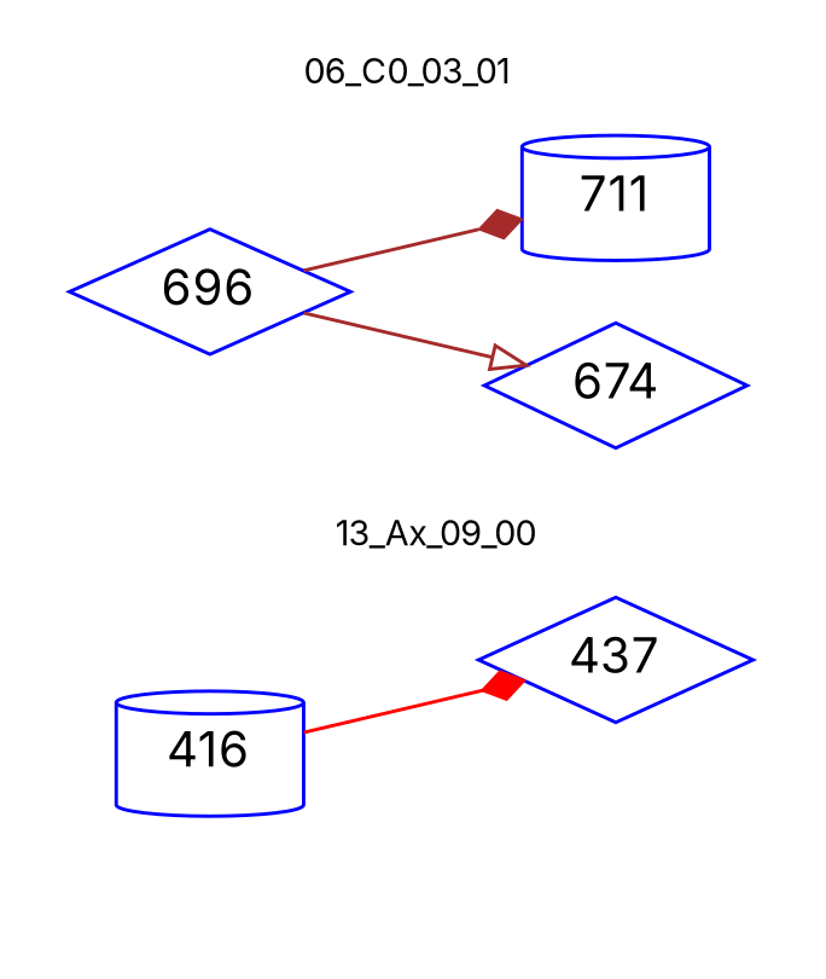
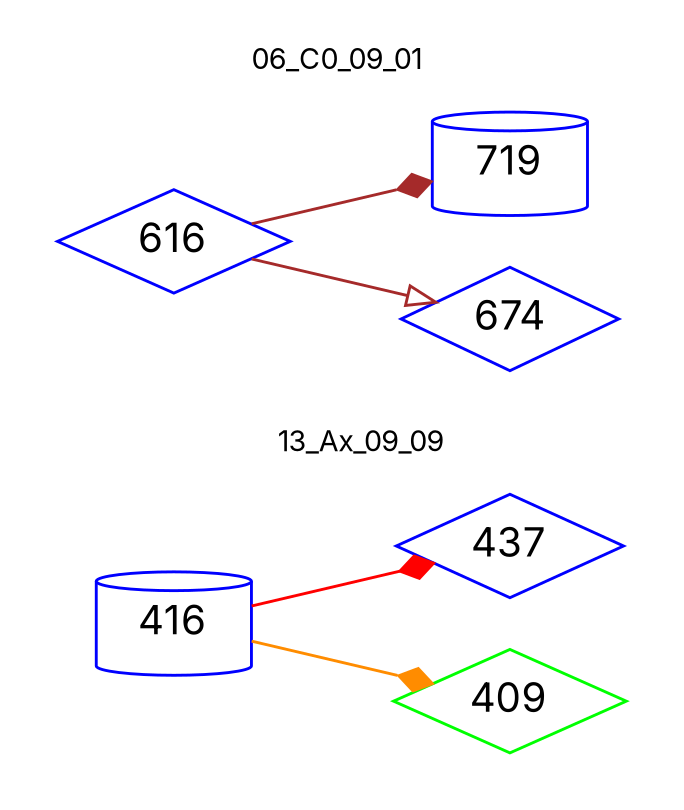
  digraph {
    fontname=Inter
    rankdir=LR
    node [color=blue fontname=Inter shape=diamond]
    edge [arrowhead=diamond color=brown fontname=Inter]
    n1 [label=416 shape=cylinder]
+   n2 [color=green label=409]
    n3 [label=437]
-   n4 [label=696]
+   n4 [label=616]
    n5 [label=674]
-   n6 [label=711 shape=cylinder]
+   n6 [label=719 shape=cylinder]
    subgraph cluster_1 {
      color=white
      fontsize=10
-     label="13_Ax_09_00"
+     label="13_Ax_09_09"
      n1
+     n2
      n3
    }
    subgraph cluster_2 {
      color=white
      fontsize=10
-     label="06_C0_03_01"
+     label="06_C0_09_01"
      n4
      n5
      n6
    }
+   n1 -> n2 [color=darkorange]
    n1 -> n3 [color=red]
    n4 -> n5 [arrowhead=onormal]
    n4 -> n6
  }
